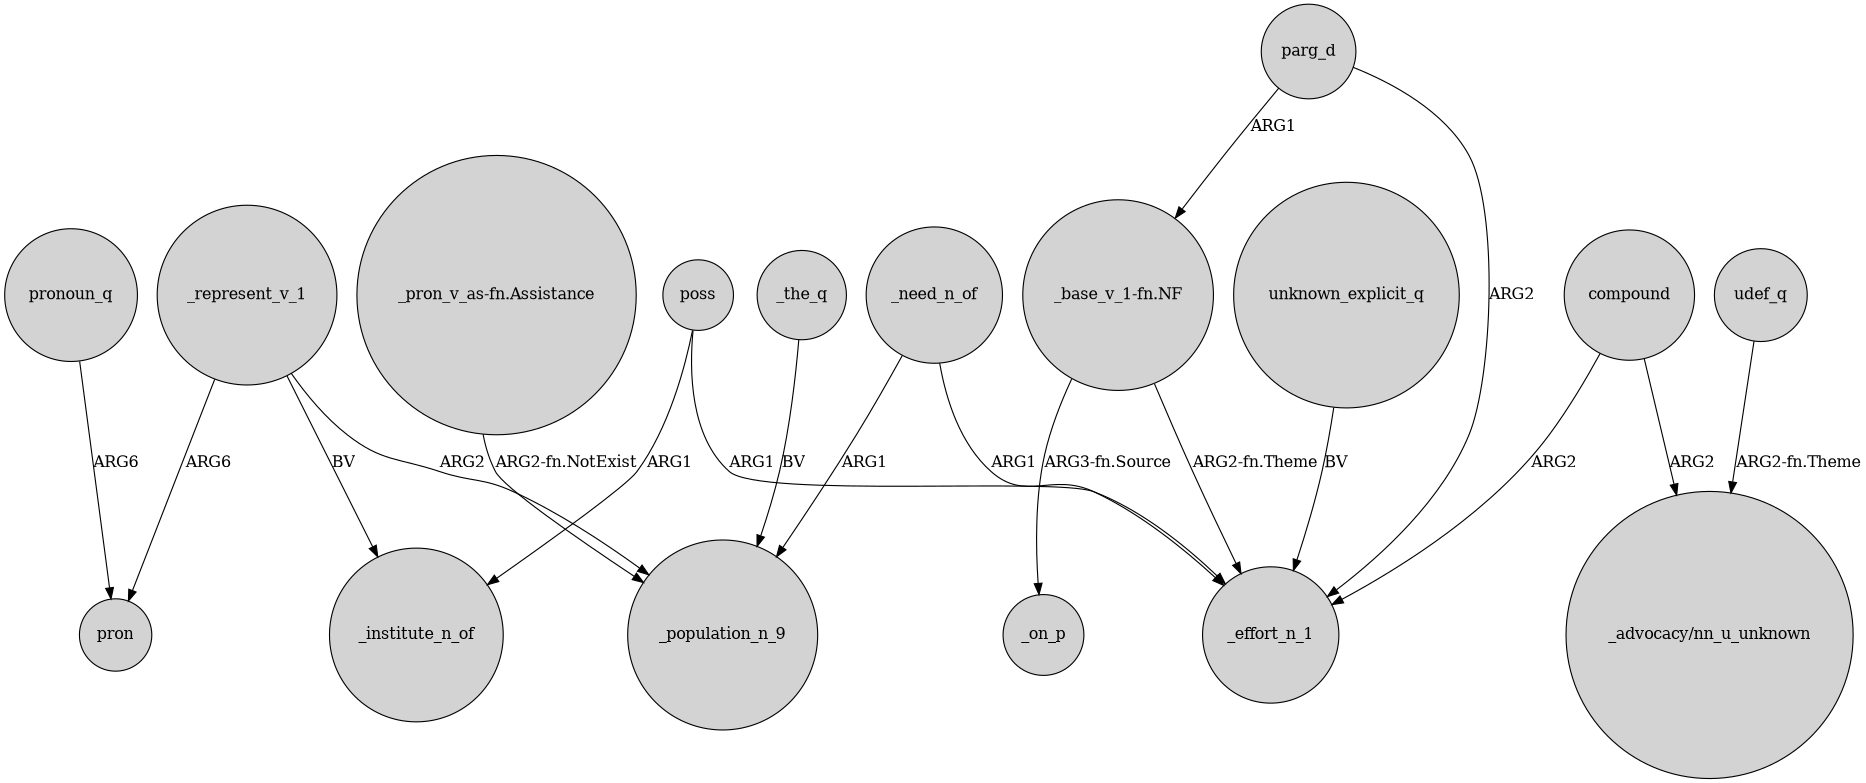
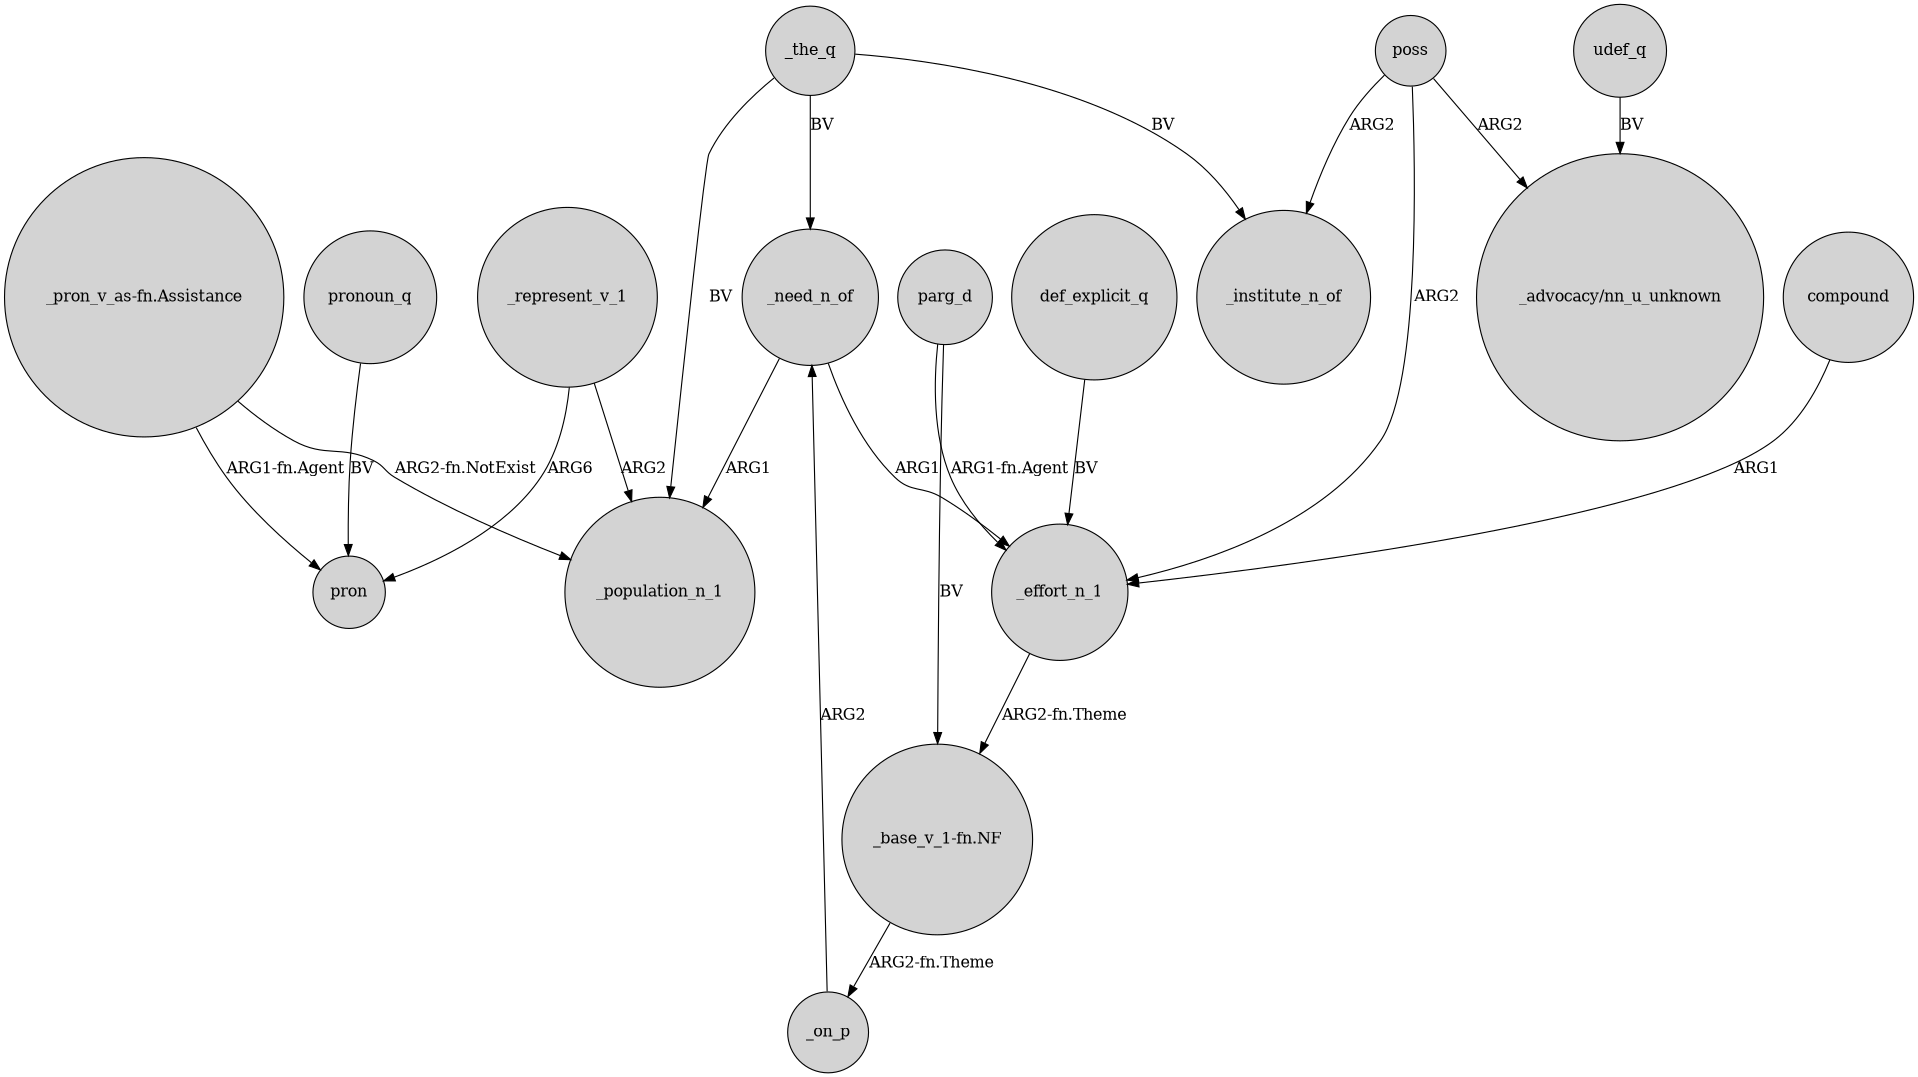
  digraph {
    node [shape=circle style=filled]
    n1 [label="_pron_v_as-fn.Assistance"]
    pron
-   _population_n_1 [label=_population_n_9]
+   _population_n_1
    _represent_v_1
    "_base_v_1-fn.NF"
    _effort_n_1
    _on_p
    _need_n_of
    _the_q
    _institute_n_of
    udef_q
    "_advocacy/nn_u_unknown"
    parg_d
    poss
    compound
    pronoun_q
-   def_explicit_q [label=unknown_explicit_q]
+   def_explicit_q
+   n1 -> pron [label="ARG1-fn.Agent"]
    n1 -> _population_n_1 [label="ARG2-fn.NotExist"]
    _represent_v_1 -> pron [label=ARG6]
    _represent_v_1 -> _population_n_1 [label=ARG2]
-   "_base_v_1-fn.NF" -> _effort_n_1 [label="ARG2-fn.Theme"]
-   "_base_v_1-fn.NF" -> _on_p [label="ARG3-fn.Source"]
+   _effort_n_1 -> "_base_v_1-fn.NF" [label="ARG2-fn.Theme"]
+   "_base_v_1-fn.NF" -> _on_p [label="ARG2-fn.Theme"]
+   _on_p -> _need_n_of [label=ARG2]
    _need_n_of -> _population_n_1 [label=ARG1]
    _need_n_of -> _effort_n_1 [label=ARG1]
    _the_q -> _population_n_1 [label=BV]
-   _represent_v_1 -> _institute_n_of [label=BV]
-   udef_q -> "_advocacy/nn_u_unknown" [label="ARG2-fn.Theme"]
-   parg_d -> "_base_v_1-fn.NF" [label=ARG1]
-   parg_d -> _effort_n_1 [label=ARG2]
-   poss -> _effort_n_1 [label=ARG1]
-   poss -> _institute_n_of [label=ARG1]
-   compound -> _effort_n_1 [label=ARG2]
-   compound -> "_advocacy/nn_u_unknown" [label=ARG2]
-   pronoun_q -> pron [label=ARG6]
+   _the_q -> _need_n_of [label=BV]
+   _the_q -> _institute_n_of [label=BV]
+   udef_q -> "_advocacy/nn_u_unknown" [label=BV]
+   parg_d -> "_base_v_1-fn.NF" [label=BV]
+   parg_d -> _effort_n_1 [label="ARG1-fn.Agent"]
+   poss -> _effort_n_1 [label=ARG2]
+   poss -> _institute_n_of [label=ARG2]
+   compound -> _effort_n_1 [label=ARG1]
+   poss -> "_advocacy/nn_u_unknown" [label=ARG2]
+   pronoun_q -> pron [label=BV]
    def_explicit_q -> _effort_n_1 [label=BV]
  }
